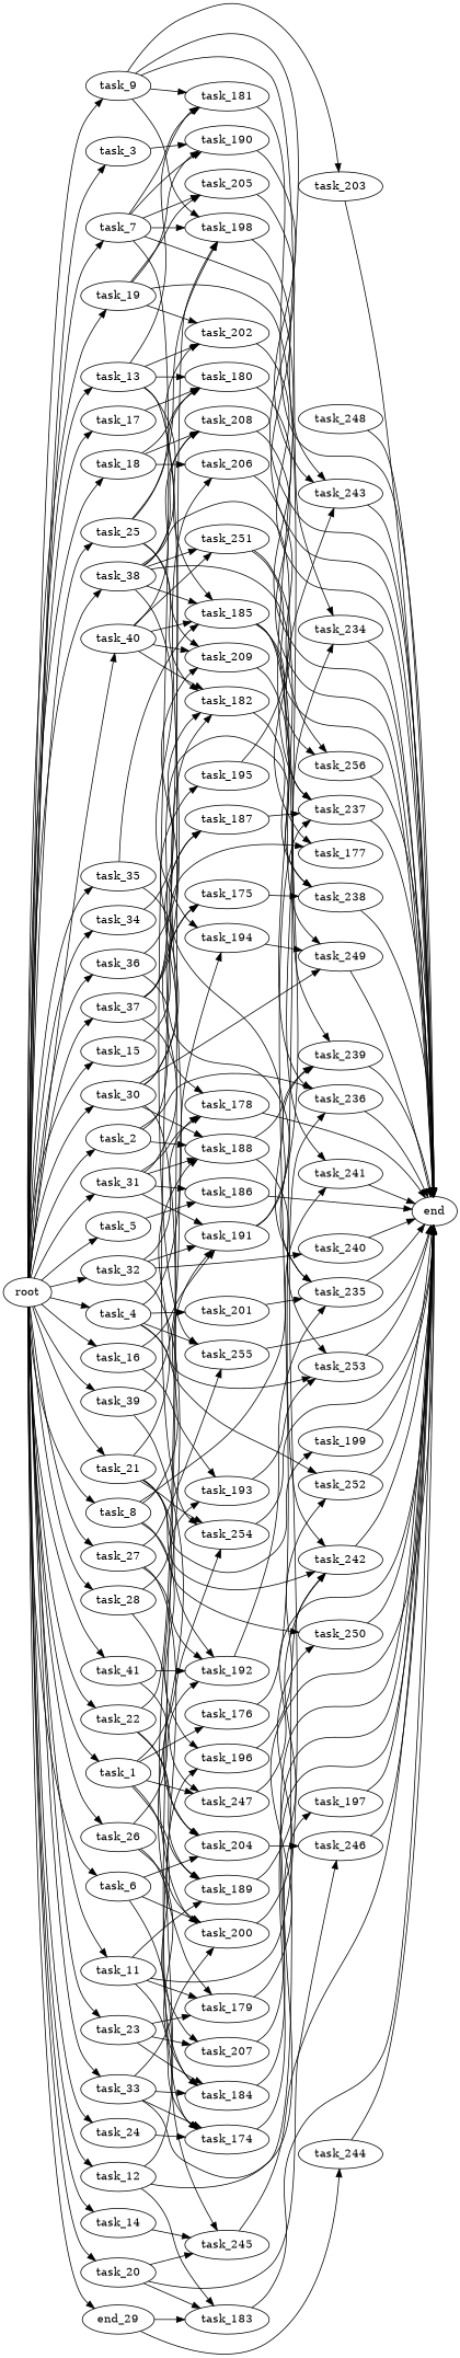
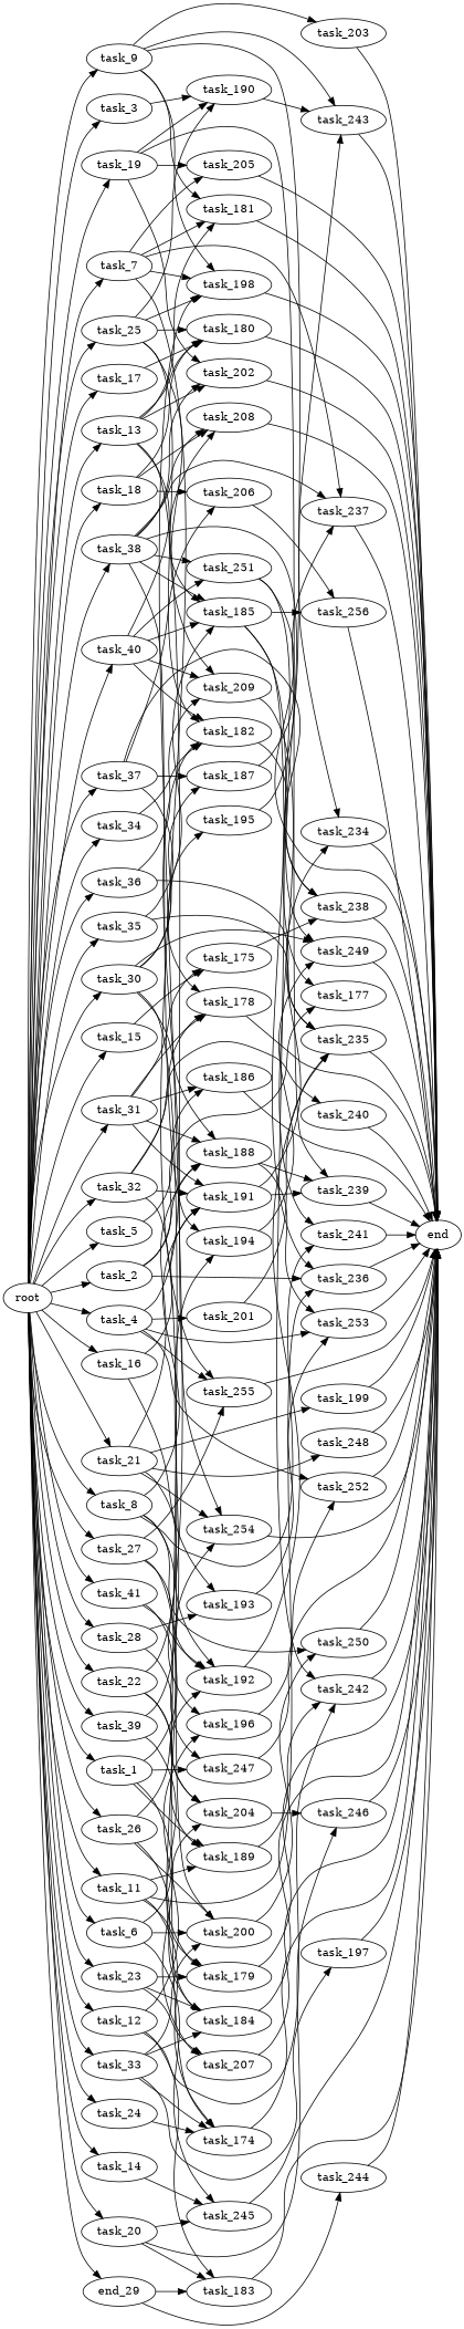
  digraph {
    rankdir=LR
    task_208
    end
    task_9
    task_243
    task_234
    task_198
    task_181
    task_203
    task_191
    task_239
    task_247
    task_27
    task_192
    task_184
    task_255
    task_235
    task_251
    task_177
    task_4
    task_182
    task_252
    task_201
    task_253
    task_238
    task_2
    task_188
    task_236
    task_13
    task_185
    task_180
    task_202
    task_254
    task_256
    task_242
    task_207
    task_186
    task_41
    task_245
    task_6
    task_200
    task_204
    task_250
    task_246
    task_32
    task_240
    task_178
    task_175
    task_179
    task_189
    task_183
    task_31
    task_14
    task_36
    task_209
    task_241
    task_16
    task_193
    task_249
    task_40
    task_15
    n61 [label=end_29]
    task_244
    task_205
    task_190
    task_199
    task_237
    task_26
    task_174
    task_19
    task_18
    task_206
    task_12
    task_196
    task_33
    task_197
    task_25
    task_21
    task_248
    task_37
    task_187
    task_23
-   task_176
    root
    task_5
    task_11
    task_3
    task_39
    task_22
    task_28
    task_7
    task_34
    task_17
    task_20
    task_1
    task_35
    task_30
    task_38
    task_24
    task_8
    task_194
    task_195
    task_208 -> end
    task_9 -> task_243
    task_9 -> task_234
    task_9 -> task_198
    task_9 -> task_181
    task_9 -> task_203
    task_243 -> end
    task_234 -> end
    task_198 -> end
    task_181 -> end
    task_203 -> end
    task_191 -> task_234
    task_191 -> task_239
    task_239 -> end
    task_247 -> end
    task_27 -> task_192
    task_27 -> task_184
    task_27 -> task_255
    task_192 -> task_235
    task_184 -> end
    task_255 -> end
    task_235 -> end
    task_251 -> end
    task_251 -> task_177
    task_4 -> task_255
    task_4 -> task_182
    task_4 -> task_252
    task_4 -> task_201
    task_4 -> task_253
    task_182 -> task_238
    task_252 -> end
    task_201 -> task_235
    task_253 -> end
    task_238 -> end
    task_2 -> task_177
    task_2 -> task_188
    task_2 -> task_236
    task_188 -> task_239
    task_188 -> task_253
    task_236 -> end
    task_13 -> task_181
    task_13 -> task_185
    task_13 -> task_180
    task_13 -> task_202
    task_13 -> task_254
    task_185 -> task_236
    task_185 -> task_256
    task_185 -> task_242
    task_180 -> end
    task_202 -> end
    task_254 -> end
    task_256 -> end
    task_242 -> end
    task_207 -> end
    task_186 -> end
    task_41 -> task_247
    task_41 -> task_192
    task_245 -> end
    task_6 -> task_245
    task_6 -> task_200
    task_6 -> task_204
    task_200 -> task_250
    task_204 -> task_246
    task_250 -> end
    task_246 -> end
    task_32 -> task_191
    task_32 -> task_200
    task_32 -> task_240
    task_32 -> task_178
    task_240 -> end
    task_178 -> end
    task_175 -> task_238
    task_179 -> end
    task_189 -> task_242
    task_183 -> end
    task_31 -> task_191
    task_31 -> task_188
    task_31 -> task_186
    task_31 -> task_178
    task_31 -> task_175
    task_14 -> task_245
    task_36 -> task_235
    task_36 -> task_209
    task_209 -> task_241
    task_241 -> end
    task_16 -> task_191
    task_16 -> task_193
    task_193 -> task_253
    task_249 -> end
    task_40 -> task_208
    task_40 -> task_251
    task_40 -> task_182
    task_40 -> task_185
    task_40 -> task_209
    task_15 -> task_175
    n61 -> task_183
    n61 -> task_244
    task_244 -> end
    task_205 -> end
    task_190 -> task_243
    task_199 -> end
    task_237 -> end
    task_26 -> task_192
    task_26 -> task_184
    task_26 -> task_200
    task_174 -> end
    task_19 -> task_239
    task_19 -> task_202
    task_19 -> task_205
    task_19 -> task_190
    task_18 -> task_208
    task_18 -> task_180
    task_18 -> task_206
    task_206 -> task_256
    task_12 -> task_242
    task_12 -> task_183
    task_12 -> task_196
    task_196 -> task_252
    task_33 -> task_184
    task_33 -> task_200
    task_33 -> task_174
    task_33 -> task_197
    task_197 -> end
    task_25 -> task_198
    task_25 -> task_182
    task_25 -> task_180
    task_25 -> task_209
-   task_7 -> task_190
+   task_25 -> task_190
    task_21 -> task_192
    task_21 -> task_188
    task_21 -> task_254
    task_21 -> task_199
-   task_21 -> task_242
+   task_21 -> task_248
    task_248 -> end
    task_37 -> task_238
    task_37 -> task_178
    task_37 -> task_206
    task_37 -> task_187
    task_187 -> task_237
    task_23 -> task_184
    task_23 -> task_207
    task_23 -> task_179
-   task_176 -> task_237
    root -> task_9
    root -> task_27
    root -> task_4
    root -> task_2
    root -> task_13
    root -> task_41
    root -> task_6
    root -> task_32
    root -> task_31
    root -> task_14
    root -> task_36
    root -> task_16
    root -> task_40
    root -> task_15
    root -> n61
    root -> task_26
    root -> task_19
    root -> task_18
    root -> task_12
    root -> task_33
    root -> task_25
    root -> task_21
    root -> task_37
    root -> task_23
    root -> task_5
    root -> task_11
    root -> task_3
    root -> task_39
    root -> task_22
    root -> task_28
    root -> task_7
    root -> task_34
    root -> task_17
    root -> task_20
    root -> task_1
    root -> task_35
    root -> task_30
    root -> task_38
    root -> task_24
    root -> task_8
    task_5 -> task_186
    task_11 -> task_236
    task_11 -> task_179
    task_11 -> task_189
    task_11 -> task_174
    task_3 -> task_190
    task_39 -> task_179
    task_39 -> task_194
    task_22 -> task_198
    task_22 -> task_204
    task_22 -> task_189
    task_28 -> task_204
    task_28 -> task_193
    task_7 -> task_198
    task_7 -> task_181
    task_7 -> task_255
    task_7 -> task_205
    task_7 -> task_237
    task_34 -> task_182
    task_17 -> task_180
    task_20 -> task_245
    task_20 -> task_246
    task_20 -> task_183
    task_1 -> task_247
    task_1 -> task_254
    task_1 -> task_207
    task_1 -> task_189
-   task_1 -> task_176
    task_35 -> task_235
    task_35 -> task_185
    task_30 -> task_188
    task_30 -> task_249
    task_30 -> task_174
    task_30 -> task_187
    task_30 -> task_195
    task_38 -> task_208
    task_38 -> task_251
    task_38 -> task_185
    task_38 -> task_202
    task_38 -> task_249
    task_38 -> task_237
    task_38 -> task_194
    task_24 -> task_174
    task_8 -> task_191
    task_8 -> task_250
    task_8 -> task_241
    task_8 -> task_196
    task_194 -> task_249
    task_195 -> task_243
  }
